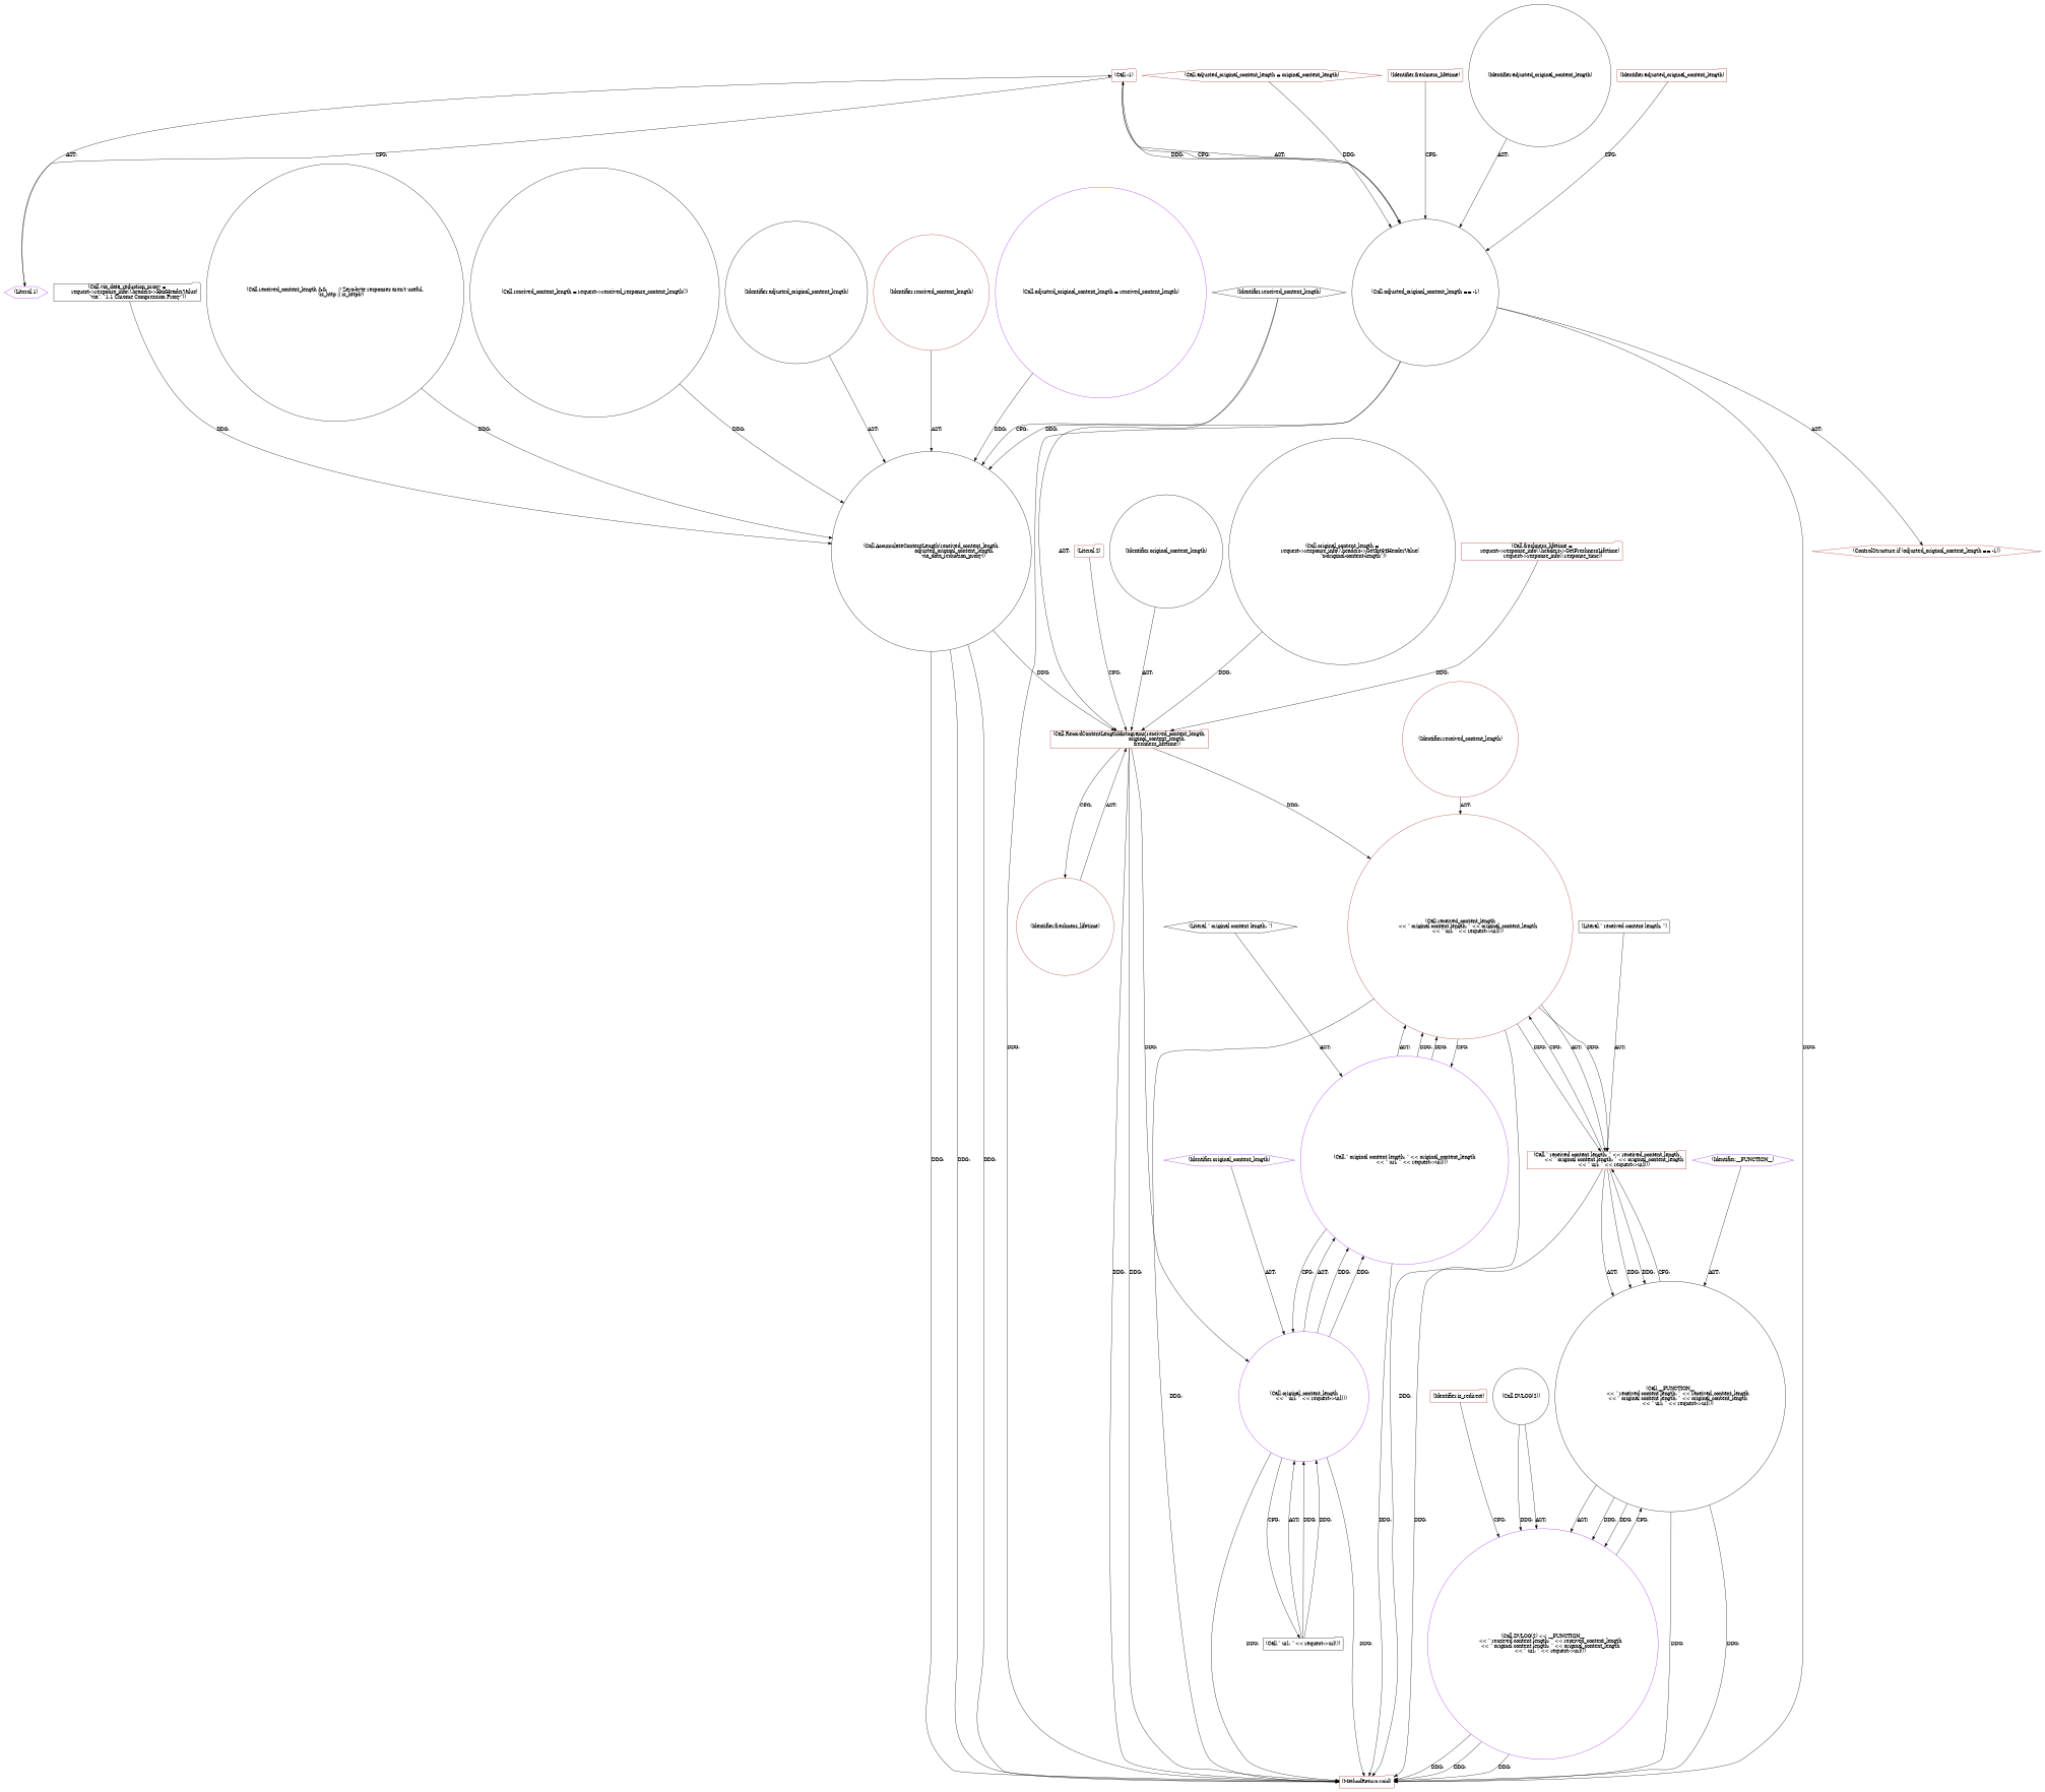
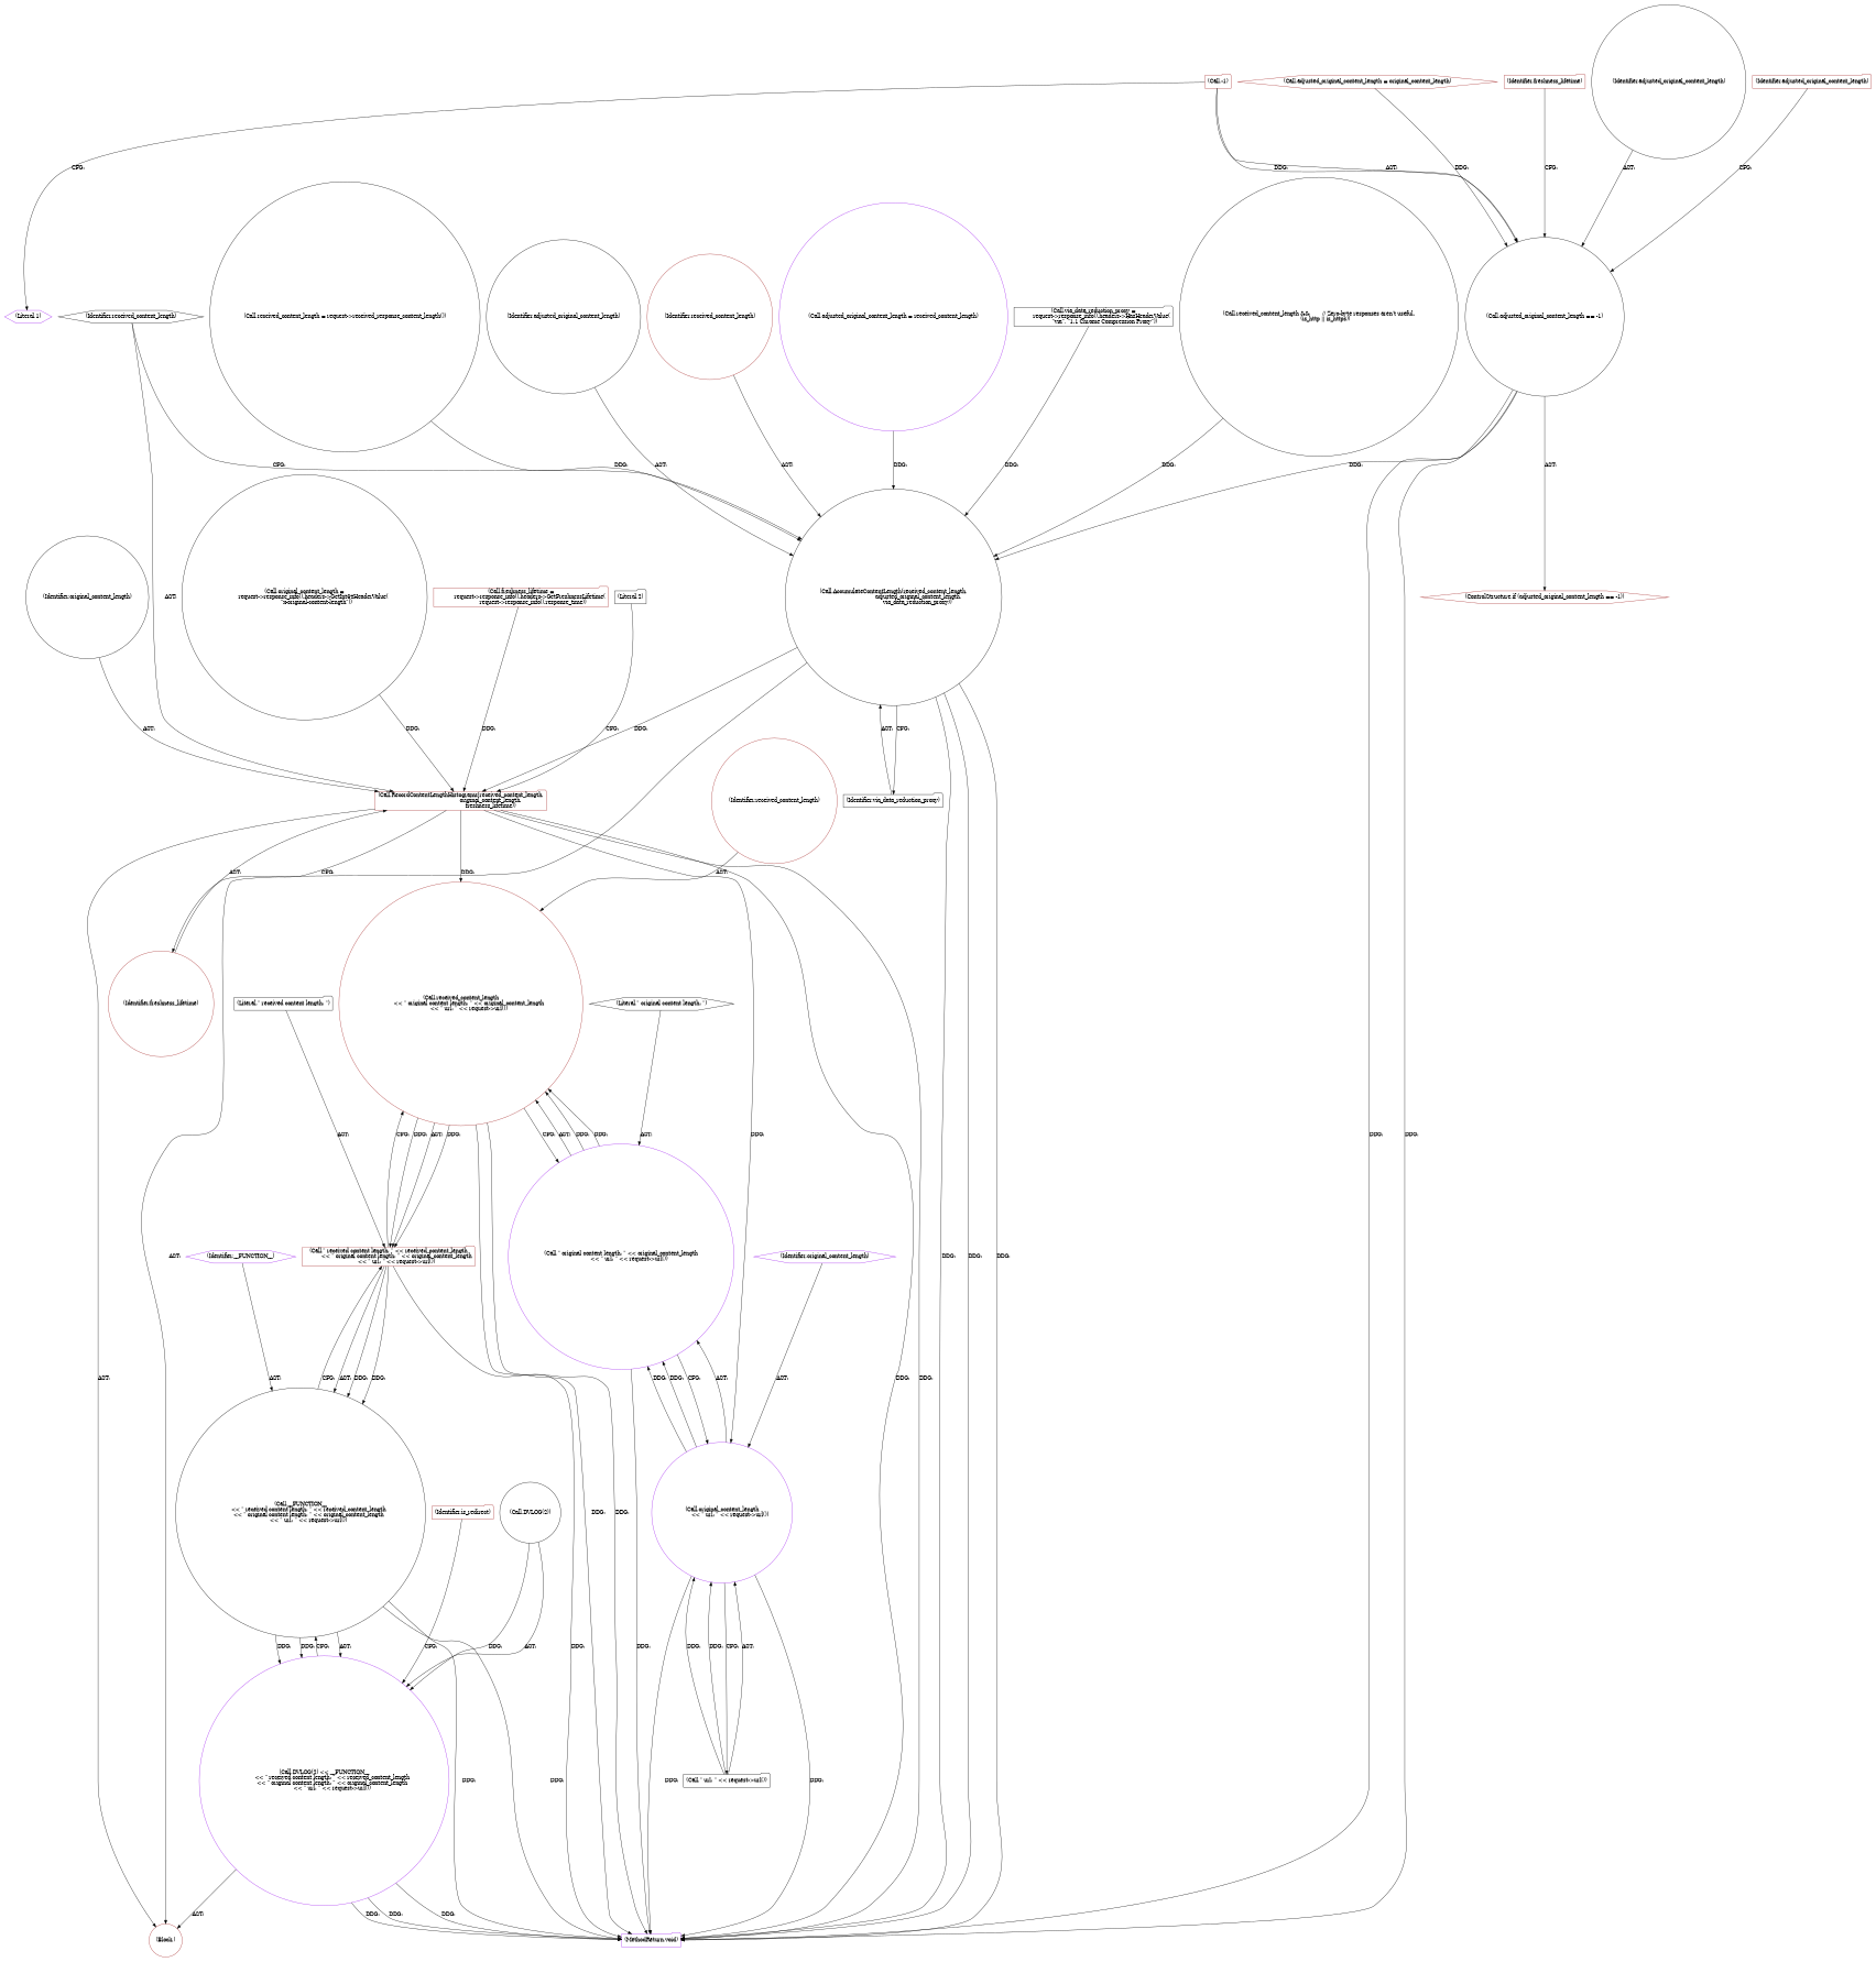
  digraph {
    node [color=brown shape=circle]
    n1 [label="(Call,-1)" shape=folder]
    n2 [color=black label="(Call,adjusted_original_content_length == -1)"]
    n3 [color=purple label="(Literal,1)" shape=hexagon]
    n4 [color=black label="(Call,AccumulateContentLength(received_content_length,\n                               adjusted_original_content_length,\n                              via_data_reduction_proxy))"]
-   n5 [label="(MethodReturn,void)" shape=folder]
+   n5 [color=purple label="(MethodReturn,void)" shape=folder]
    n6 [label="(ControlStructure,if (adjusted_original_content_length == -1))" shape=hexagon]
    n7 [label="(Call,RecordContentLengthHistograms(received_content_length,\n                                     original_content_length,\n                                     freshness_lifetime))" shape=folder]
+   n8 [label="(Block,)"]
+   n9 [color=black label="(Identifier,via_data_reduction_proxy)" shape=folder]
    n10 [label="(Call,received_content_length\n          << \" original content length: \" << original_content_length\n          << \" url: \" << request->url())"]
    n11 [color=purple label="(Call,original_content_length\n          << \" url: \" << request->url())"]
    n12 [label="(Identifier,freshness_lifetime)"]
    n13 [label="(Call,\" received content length: \" << received_content_length\n          << \" original content length: \" << original_content_length\n          << \" url: \" << request->url())" shape=folder]
    n14 [color=purple label="(Call,\" original content length: \" << original_content_length\n          << \" url: \" << request->url())"]
    n15 [color=black label="(Call,\" url: \" << request->url())" shape=folder]
    n16 [color=black label="(Call,__FUNCTION__\n          << \" received content length: \" << received_content_length\n          << \" original content length: \" << original_content_length\n          << \" url: \" << request->url())"]
    n17 [color=purple label="(Call,DVLOG(2) << __FUNCTION__\n          << \" received content length: \" << received_content_length\n          << \" original content length: \" << original_content_length\n          << \" url: \" << request->url())"]
    n18 [label="(Identifier,received_content_length)"]
    n19 [color=purple label="(Call,adjusted_original_content_length = received_content_length)"]
    n20 [color=black label="(Call,via_data_reduction_proxy =\n          request->response_info().headers->HasHeaderValue(\n              \"via\", \"1.1 Chrome Compression Proxy\"))" shape=folder]
    n21 [color=purple label="(Identifier,original_content_length)" shape=hexagon]
    n22 [color=black label="(Call,received_content_length &&        // Zero-byte responses aren't useful.\n        (is_http || is_https))"]
    n23 [color=black label="(Literal,\" received content length: \")" shape=folder]
    n24 [label="(Call,adjusted_original_content_length = original_content_length)" shape=hexagon]
    n25 [label="(Identifier,freshness_lifetime)" shape=folder]
    n26 [color=black label="(Identifier,original_content_length)"]
    n27 [color=black label="(Call,original_content_length =\n           request->response_info().headers->GetInt64HeaderValue(\n               \"x-original-content-length\"))"]
    n28 [label="(Identifier,is_redirect)" shape=folder]
    n29 [color=purple label="(Identifier,__FUNCTION__)" shape=hexagon]
    n30 [color=black label="(Identifier,adjusted_original_content_length)"]
    n31 [color=black label="(Call,received_content_length = request->received_response_content_length())"]
    n32 [color=black label="(Literal,\" original content length: \")" shape=hexagon]
    n33 [label="(Call,freshness_lifetime =\n           request->response_info().headers->GetFreshnessLifetime(\n               request->response_info().response_time))" shape=folder]
    n34 [color=black label="(Call,DVLOG(2))"]
    n35 [color=black label="(Identifier,adjusted_original_content_length)"]
    n36 [label="(Identifier,adjusted_original_content_length)" shape=folder]
    n37 [label="(Identifier,received_content_length)"]
    n38 [color=black label="(Identifier,received_content_length)" shape=hexagon]
-   n39 [label="(Literal,2)" shape=folder]
+   n39 [color=black label="(Literal,2)" shape=folder]
    n1 -> n2 [label="AST: "]
    n1 -> n2 [label="DDG: "]
    n1 -> n3 [label="CFG: "]
-   n2 -> n1 [label="CFG: "]
    n2 -> n4 [label="DDG: "]
    n2 -> n5 [label="DDG: "]
    n2 -> n5 [label="DDG: "]
    n2 -> n6 [label="AST: "]
-   n3 -> n1 [label="AST: "]
    n4 -> n5 [label="DDG: "]
    n4 -> n5 [label="DDG: "]
    n4 -> n5 [label="DDG: "]
    n4 -> n7 [label="DDG: "]
+   n4 -> n8 [label="AST: "]
+   n4 -> n9 [label="CFG: "]
    n7 -> n5 [label="DDG: "]
    n7 -> n5 [label="DDG: "]
+   n7 -> n8 [label="AST: "]
    n7 -> n10 [label="DDG: "]
    n7 -> n11 [label="DDG: "]
    n7 -> n12 [label="CFG: "]
+   n9 -> n4 [label="AST: "]
    n10 -> n5 [label="DDG: "]
    n10 -> n5 [label="DDG: "]
    n10 -> n13 [label="AST: "]
    n10 -> n13 [label="DDG: "]
    n10 -> n13 [label="DDG: "]
    n10 -> n14 [label="CFG: "]
    n11 -> n5 [label="DDG: "]
    n11 -> n5 [label="DDG: "]
    n11 -> n14 [label="AST: "]
    n11 -> n14 [label="DDG: "]
    n11 -> n14 [label="DDG: "]
    n11 -> n15 [label="CFG: "]
    n12 -> n7 [label="AST: "]
    n13 -> n5 [label="DDG: "]
    n13 -> n10 [label="CFG: "]
    n13 -> n16 [label="AST: "]
    n13 -> n16 [label="DDG: "]
    n13 -> n16 [label="DDG: "]
    n14 -> n5 [label="DDG: "]
    n14 -> n10 [label="AST: "]
    n14 -> n10 [label="DDG: "]
    n14 -> n10 [label="DDG: "]
    n14 -> n11 [label="CFG: "]
    n15 -> n11 [label="AST: "]
    n15 -> n11 [label="DDG: "]
    n15 -> n11 [label="DDG: "]
    n16 -> n5 [label="DDG: "]
    n16 -> n5 [label="DDG: "]
    n16 -> n13 [label="CFG: "]
    n16 -> n17 [label="AST: "]
    n16 -> n17 [label="DDG: "]
    n16 -> n17 [label="DDG: "]
    n17 -> n5 [label="DDG: "]
    n17 -> n5 [label="DDG: "]
    n17 -> n5 [label="DDG: "]
+   n17 -> n8 [label="AST: "]
    n17 -> n16 [label="CFG: "]
    n18 -> n4 [label="AST: "]
    n19 -> n4 [label="DDG: "]
    n20 -> n4 [label="DDG: "]
    n21 -> n11 [label="AST: "]
    n22 -> n4 [label="DDG: "]
    n23 -> n13 [label="AST: "]
    n24 -> n2 [label="DDG: "]
    n25 -> n2 [label="CFG: "]
    n26 -> n7 [label="AST: "]
    n27 -> n7 [label="DDG: "]
    n28 -> n17 [label="CFG: "]
    n29 -> n16 [label="AST: "]
    n30 -> n2 [label="AST: "]
    n31 -> n4 [label="DDG: "]
    n32 -> n14 [label="AST: "]
    n33 -> n7 [label="DDG: "]
    n34 -> n17 [label="AST: "]
    n34 -> n17 [label="DDG: "]
    n35 -> n4 [label="AST: "]
    n36 -> n2 [label="CFG: "]
    n37 -> n10 [label="AST: "]
    n38 -> n4 [label="CFG: "]
    n38 -> n7 [label="AST: "]
    n39 -> n7 [label="CFG: "]
  }
